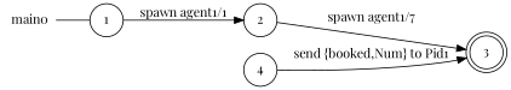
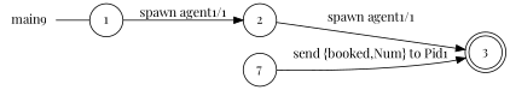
  digraph {
    fontname="Playfair Display"
    rankdir=LR
    node [fontname="Playfair Display" shape=circle]
    edge [fontname="Playfair Display"]
-   n1 [label=main0 shape=plaintext]
+   n1 [label=main9 shape=plaintext]
    n2 [label=1]
    n3 [label=2]
-   n4 [label=4]
+   n4 [label=7]
    n5 [label=3 shape=doublecircle]
    n1 -> n2 [arrowhead=none]
    n2 -> n3 [label="spawn agent1/1"]
-   n3 -> n5 [label="spawn agent1/7"]
+   n3 -> n5 [label="spawn agent1/1"]
    n4 -> n5 [label="send {booked,Num} to Pid1"]
  }
